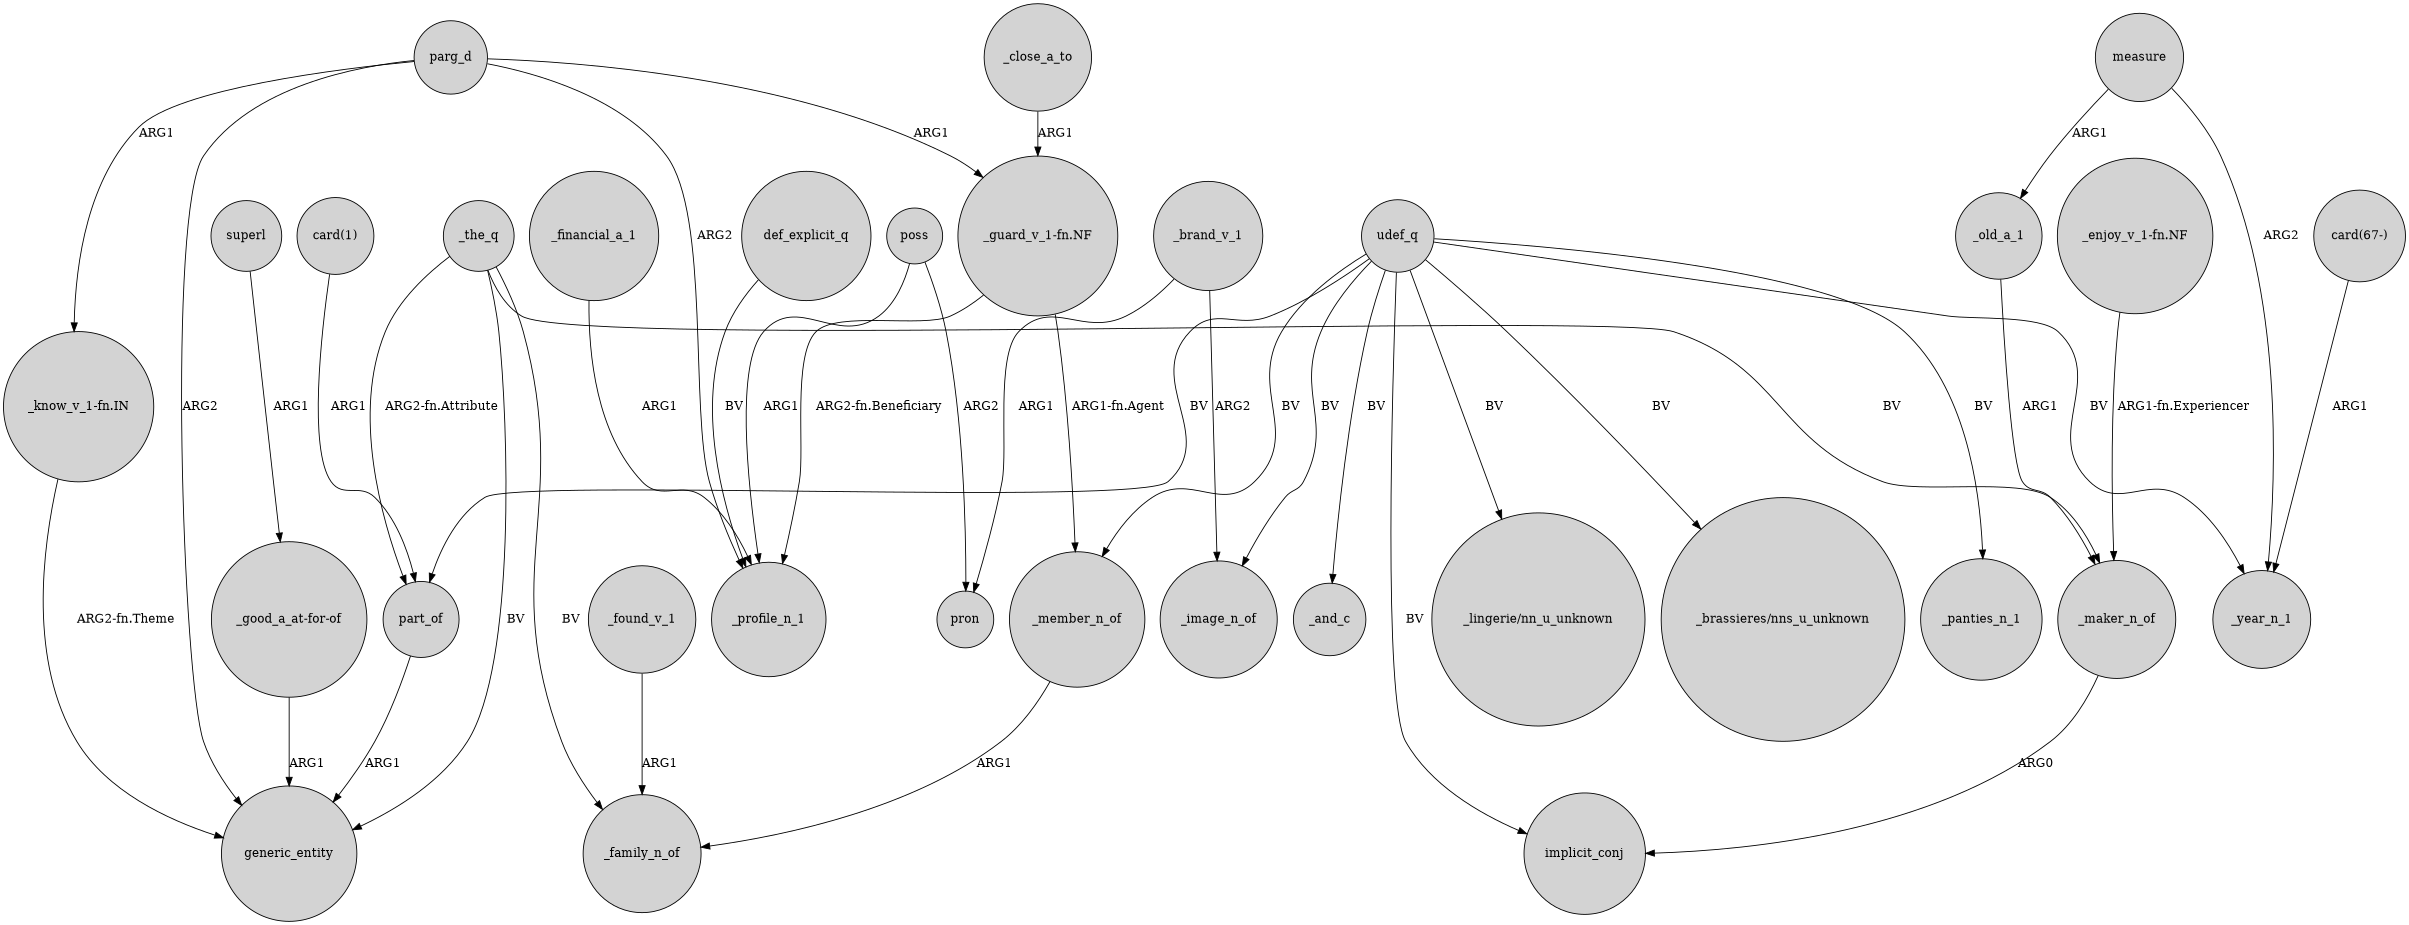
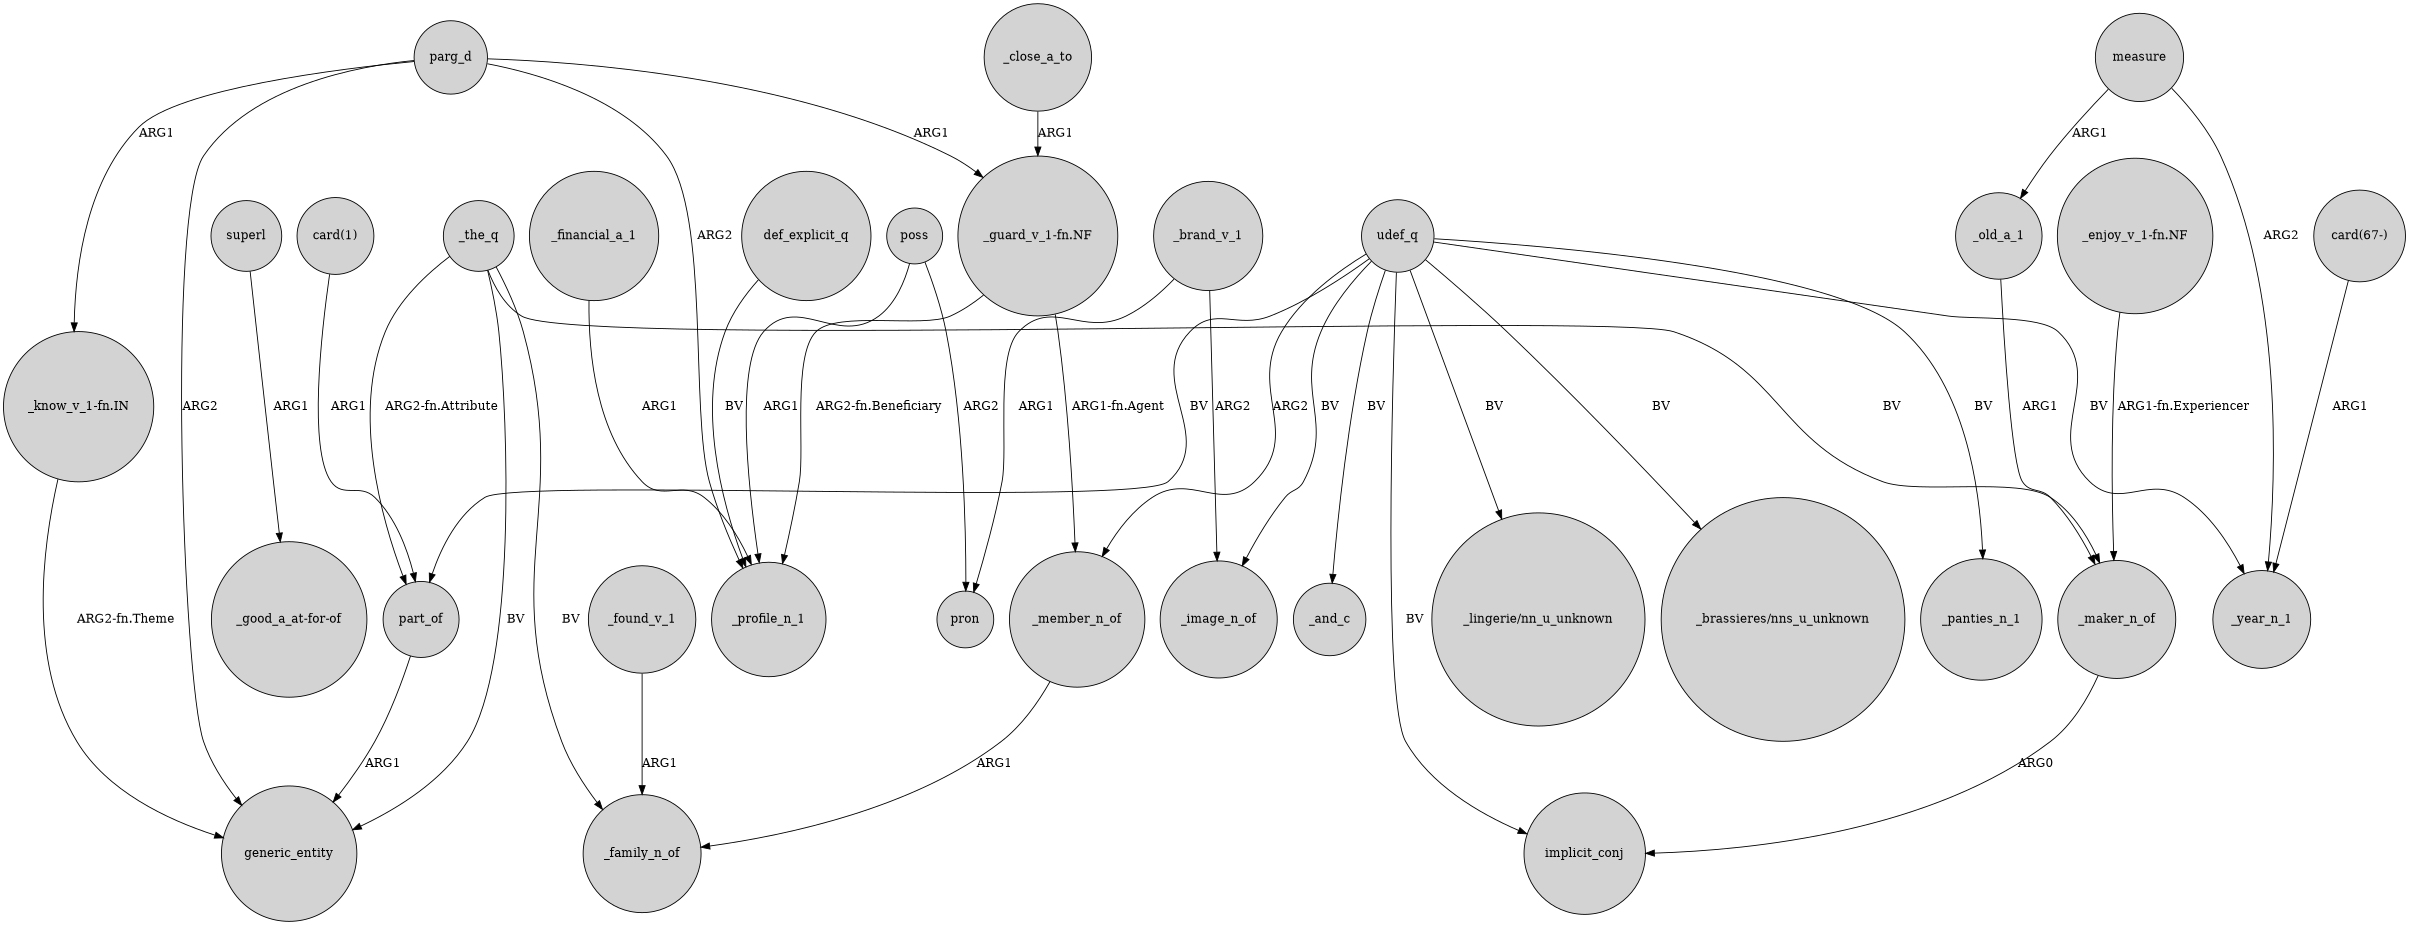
  digraph {
    node [shape=circle style=filled]
    udef_q
    "_lingerie/nn_u_unknown"
    _member_n_of
    part_of
    _year_n_1
    implicit_conj
    "_brassieres/nns_u_unknown"
    _panties_n_1
    _image_n_of
    _and_c
    _family_n_of
    generic_entity
    _the_q
    _maker_n_of
    "_guard_v_1-fn.NF"
    _profile_n_1
    _found_v_1
    parg_d
    "_know_v_1-fn.IN"
    _financial_a_1
    poss
    pron
    measure
    _old_a_1
    _brand_v_1
    "card(67-)"
    "_enjoy_v_1-fn.NF"
    "_good_a_at-for-of"
    superl
    "card(1)"
    _close_a_to
    def_explicit_q
    udef_q -> "_lingerie/nn_u_unknown" [label=BV]
-   udef_q -> _member_n_of [label=BV]
+   udef_q -> _member_n_of [label=ARG2]
    udef_q -> part_of [label=BV]
    udef_q -> _year_n_1 [label=BV]
    udef_q -> implicit_conj [label=BV]
    udef_q -> "_brassieres/nns_u_unknown" [label=BV]
    udef_q -> _panties_n_1 [label=BV]
    udef_q -> _image_n_of [label=BV]
    udef_q -> _and_c [label=BV]
    _member_n_of -> _family_n_of [label=ARG1]
    part_of -> generic_entity [label=ARG1]
    _the_q -> part_of [label="ARG2-fn.Attribute"]
    _the_q -> _family_n_of [label=BV]
    _the_q -> generic_entity [label=BV]
    _the_q -> _maker_n_of [label=BV]
    _maker_n_of -> implicit_conj [label=ARG0]
    "_guard_v_1-fn.NF" -> _member_n_of [label="ARG1-fn.Agent"]
    "_guard_v_1-fn.NF" -> _profile_n_1 [label="ARG2-fn.Beneficiary"]
    _found_v_1 -> _family_n_of [label=ARG1]
    parg_d -> generic_entity [label=ARG2]
    parg_d -> "_guard_v_1-fn.NF" [label=ARG1]
    parg_d -> _profile_n_1 [label=ARG2]
    parg_d -> "_know_v_1-fn.IN" [label=ARG1]
    "_know_v_1-fn.IN" -> generic_entity [label="ARG2-fn.Theme"]
    _financial_a_1 -> _profile_n_1 [label=ARG1]
    poss -> _profile_n_1 [label=ARG1]
    poss -> pron [label=ARG2]
    measure -> _year_n_1 [label=ARG2]
    measure -> _old_a_1 [label=ARG1]
    _old_a_1 -> _maker_n_of [label=ARG1]
    _brand_v_1 -> _image_n_of [label=ARG2]
    _brand_v_1 -> pron [label=ARG1]
    "card(67-)" -> _year_n_1 [label=ARG1]
    "_enjoy_v_1-fn.NF" -> _maker_n_of [label="ARG1-fn.Experiencer"]
-   "_good_a_at-for-of" -> generic_entity [label=ARG1]
    superl -> "_good_a_at-for-of" [label=ARG1]
    "card(1)" -> part_of [label=ARG1]
    _close_a_to -> "_guard_v_1-fn.NF" [label=ARG1]
    def_explicit_q -> _profile_n_1 [label=BV]
  }
